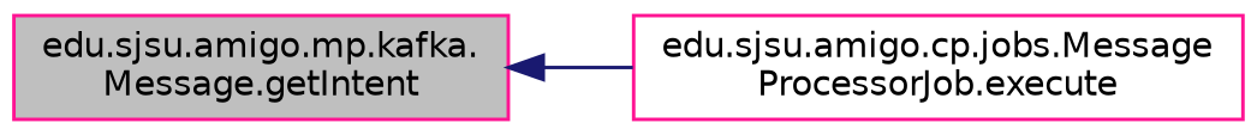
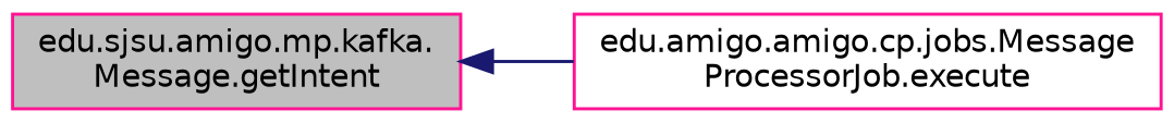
  digraph {
    rankdir=LR
    node [color=deeppink fontname=Helvetica fontsize=10 shape=record style=filled]
    n1 [fillcolor=grey75 fontcolor=black height=0.2 label="edu.sjsu.amigo.mp.kafka.\lMessage.getIntent" width=0.4]
-   n2 [fillcolor=white height=0.2 label="edu.sjsu.amigo.cp.jobs.Message\lProcessorJob.execute" width=0.4]
+   n2 [fillcolor=white height=0.2 label="edu.amigo.amigo.cp.jobs.Message\lProcessorJob.execute" width=0.4]
    n1 -> n2 [color=midnightblue dir=back fontname=Helvetica fontsize=10 labelfontname=Helvetica labelfontsize=10 style=solid]
  }
